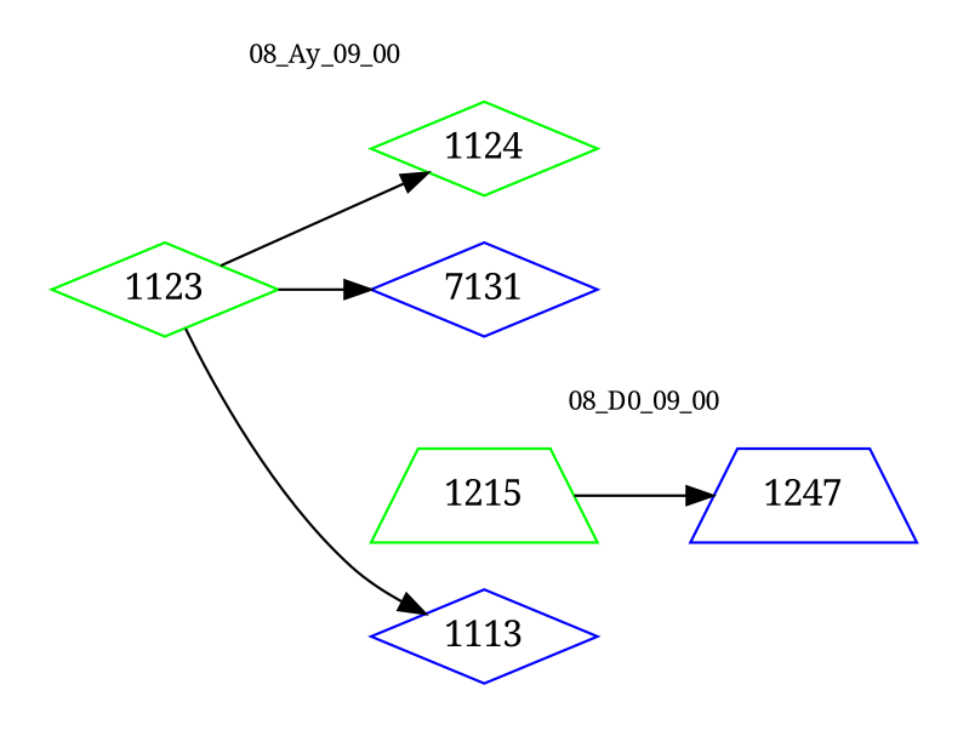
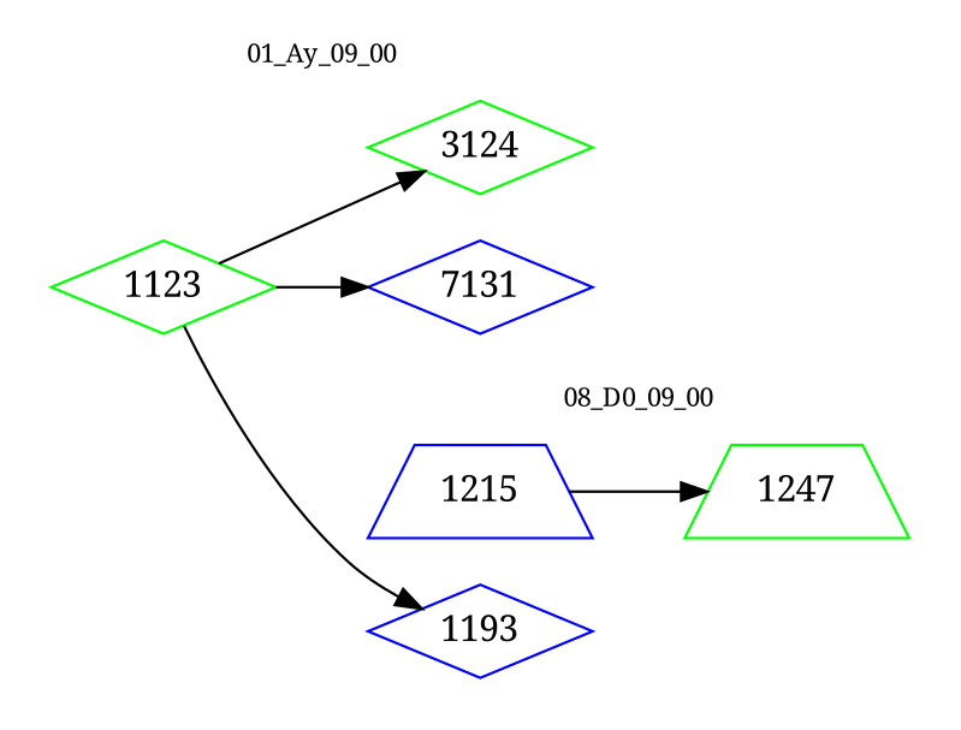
  digraph {
    fontname="Noto Serif"
    rankdir=LR
    node [color=green fontname="Noto Serif" shape=diamond]
    edge [color=black fontname="Noto Serif"]
    n1 [label=1123]
    n2 [color=blue label=7131]
-   n3 [label=1124]
-   n4 [label=1215 shape=trapezium]
-   n5 [color=blue label=1113]
-   n6 [color=blue label=1247 shape=trapezium]
+   n3 [label=3124]
+   n4 [color=blue label=1215 shape=trapezium]
+   n5 [color=blue label=1193]
+   n6 [label=1247 shape=trapezium]
    subgraph cluster_1 {
      color=white
      fontsize=10
-     label="08_Ay_09_00"
+     label="01_Ay_09_00"
      n1
      n2
      n3
    }
    subgraph cluster_2 {
      color=white
      fontsize=10
      label="08_D0_09_00"
      n4
      n5
      n6
    }
    n1 -> n2
    n1 -> n3
    n1 -> n5
    n4 -> n6
  }
